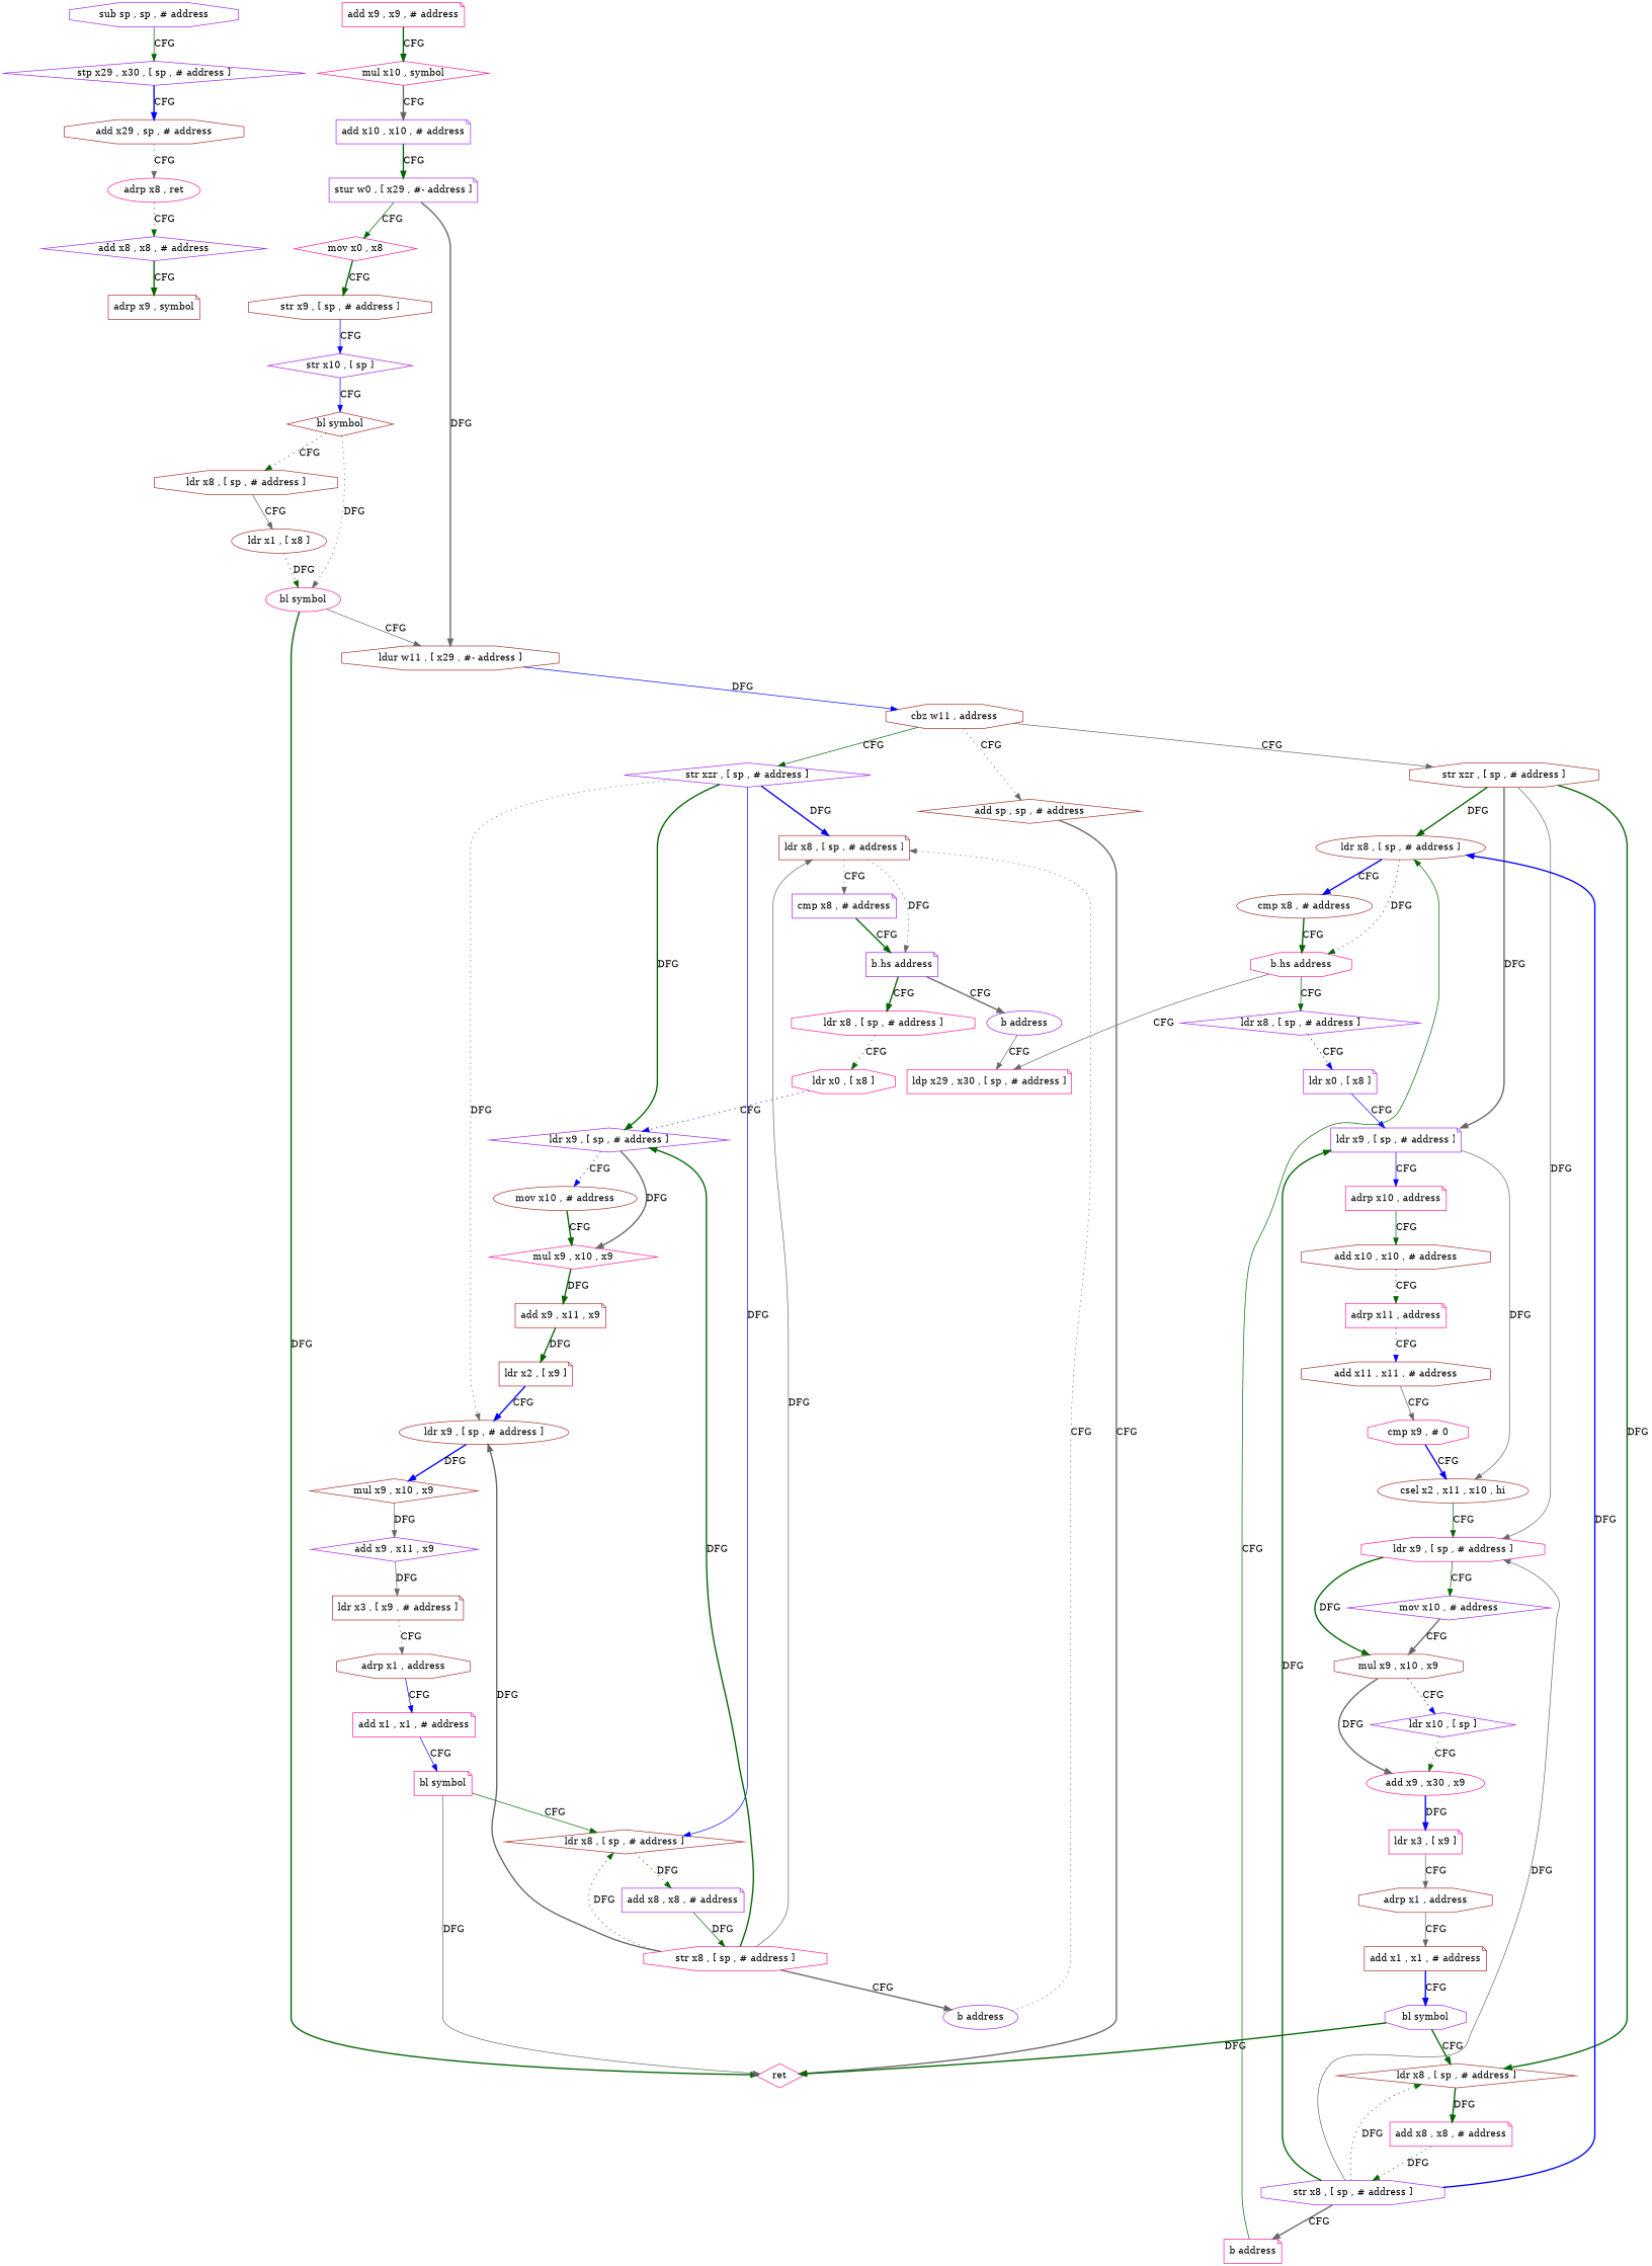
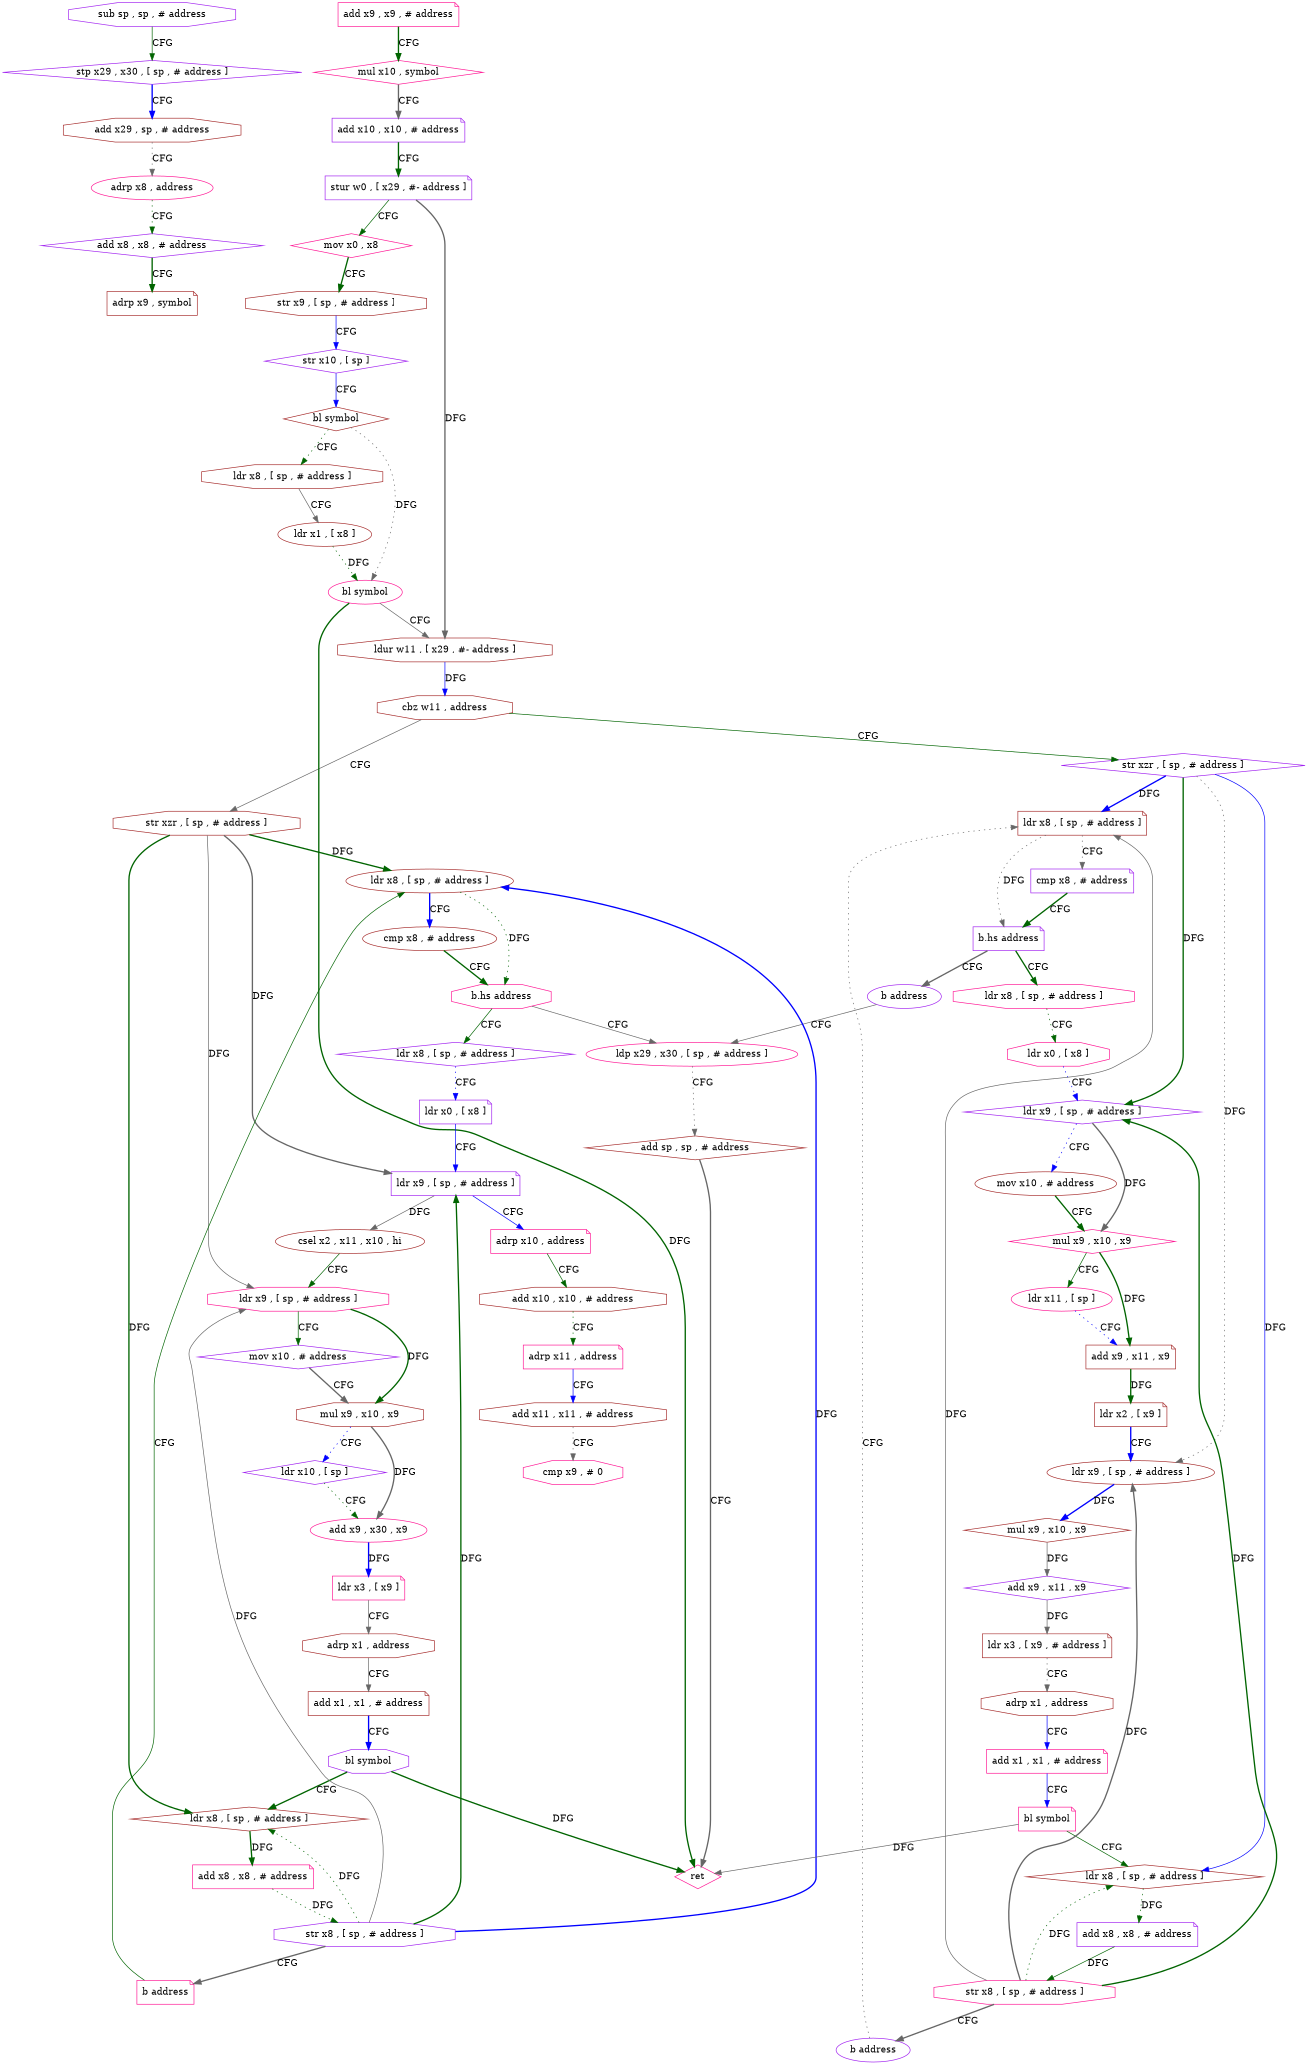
  digraph {
    node [color=brown shape=note]
    edge [color=darkgreen style=bold]
    n1 [color=purple label="sub sp , sp , # address" shape=octagon]
    n2 [color=purple label="stp x29 , x30 , [ sp , # address ]" shape=diamond]
    n3 [label="add x29 , sp , # address" shape=octagon]
-   n4 [color=deeppink label="adrp x8 , ret" shape=ellipse]
+   n4 [color=deeppink label="adrp x8 , address" shape=ellipse]
    n5 [color=purple label="add x8 , x8 , # address" shape=diamond]
    n6 [label="adrp x9 , symbol"]
    n7 [color=deeppink label="add x9 , x9 , # address"]
    n8 [color=deeppink label="mul x10 , symbol" shape=diamond]
    n9 [color=purple label="add x10 , x10 , # address"]
    n10 [color=purple label="stur w0 , [ x29 , #- address ]"]
    n11 [color=deeppink label="mov x0 , x8" shape=diamond]
    n12 [label="ldur w11 , [ x29 , #- address ]" shape=octagon]
    n13 [label="str x9 , [ sp , # address ]" shape=octagon]
    n14 [label="cbz w11 , address" shape=octagon]
    n15 [color=purple label="str x10 , [ sp ]" shape=diamond]
    n16 [label="bl symbol" shape=diamond]
    n17 [label="ldr x8 , [ sp , # address ]" shape=octagon]
    n18 [color=deeppink label="bl symbol" shape=ellipse]
    n19 [label="ldr x1 , [ x8 ]" shape=ellipse]
    n20 [color=deeppink label=ret shape=diamond]
    n21 [label="str xzr , [ sp , # address ]" shape=octagon]
    n22 [color=purple label="str xzr , [ sp , # address ]" shape=diamond]
    n23 [label="ldr x8 , [ sp , # address ]" shape=ellipse]
    n24 [color=purple label="ldr x9 , [ sp , # address ]"]
    n25 [color=deeppink label="ldr x9 , [ sp , # address ]" shape=octagon]
    n26 [label="ldr x8 , [ sp , # address ]" shape=diamond]
    n27 [label="ldr x8 , [ sp , # address ]"]
    n28 [color=purple label="ldr x9 , [ sp , # address ]" shape=diamond]
    n29 [label="ldr x9 , [ sp , # address ]" shape=ellipse]
    n30 [label="ldr x8 , [ sp , # address ]" shape=diamond]
    n31 [label="cmp x8 , # address" shape=ellipse]
    n32 [color=deeppink label="b.hs address" shape=octagon]
    n33 [color=deeppink label="adrp x10 , address"]
    n34 [label="csel x2 , x11 , x10 , hi" shape=ellipse]
    n35 [color=purple label="mov x10 , # address" shape=diamond]
    n36 [label="mul x9 , x10 , x9" shape=octagon]
    n37 [color=deeppink label="add x8 , x8 , # address"]
    n38 [color=purple label="cmp x8 , # address"]
    n39 [color=purple label="b.hs address"]
    n40 [label="mov x10 , # address" shape=ellipse]
    n41 [color=deeppink label="mul x9 , x10 , x9" shape=diamond]
    n42 [label="mul x9 , x10 , x9" shape=diamond]
    n43 [color=purple label="add x8 , x8 , # address"]
-   n44 [color=deeppink label="ldp x29 , x30 , [ sp , # address ]"]
+   n44 [color=deeppink label="ldp x29 , x30 , [ sp , # address ]" shape=ellipse]
    n45 [color=purple label="ldr x8 , [ sp , # address ]" shape=diamond]
    n46 [color=purple label="b address" shape=ellipse]
    n47 [color=deeppink label="ldr x8 , [ sp , # address ]" shape=octagon]
    n48 [label="add sp , sp , # address" shape=diamond]
    n49 [color=purple label="ldr x0 , [ x8 ]"]
    n50 [label="add x10 , x10 , # address" shape=octagon]
    n51 [color=deeppink label="adrp x11 , address"]
    n52 [label="add x11 , x11 , # address" shape=octagon]
    n53 [color=deeppink label="cmp x9 , # 0" shape=octagon]
    n54 [color=purple label="ldr x10 , [ sp ]" shape=diamond]
    n55 [color=deeppink label="add x9 , x30 , x9" shape=ellipse]
    n56 [color=deeppink label="ldr x3 , [ x9 ]"]
    n57 [label="adrp x1 , address" shape=octagon]
    n58 [label="add x1 , x1 , # address"]
    n59 [color=purple label="bl symbol" shape=octagon]
    n60 [color=purple label="str x8 , [ sp , # address ]" shape=octagon]
    n61 [color=deeppink label="b address"]
    n62 [color=deeppink label="ldr x0 , [ x8 ]" shape=octagon]
+   n63 [color=deeppink label="ldr x11 , [ sp ]" shape=ellipse]
    n64 [label="add x9 , x11 , x9"]
    n65 [label="ldr x2 , [ x9 ]"]
    n66 [color=purple label="add x9 , x11 , x9" shape=diamond]
    n67 [label="ldr x3 , [ x9 , # address ]"]
    n68 [label="adrp x1 , address" shape=octagon]
    n69 [color=deeppink label="add x1 , x1 , # address"]
    n70 [color=deeppink label="bl symbol"]
    n71 [color=deeppink label="str x8 , [ sp , # address ]" shape=octagon]
    n72 [color=purple label="b address" shape=ellipse]
    n1 -> n2 [label=CFG style=solid]
    n2 -> n3 [color=blue label=CFG]
    n3 -> n4 [color=gray40 label=CFG style=dotted]
    n4 -> n5 [label=CFG style=dotted]
    n5 -> n6 [label=CFG]
    n7 -> n8 [label=CFG]
    n8 -> n9 [color=gray40 label=CFG]
    n9 -> n10 [label=CFG]
    n10 -> n11 [label=CFG style=solid]
    n10 -> n12 [color=gray40 label=DFG]
    n11 -> n13 [label=CFG]
    n12 -> n14 [color=blue label=DFG style=solid]
    n13 -> n15 [color=blue label=CFG style=solid]
    n14 -> n21 [color=gray40 label=CFG style=solid]
    n14 -> n22 [label=CFG style=solid]
    n15 -> n16 [color=blue label=CFG style=solid]
    n16 -> n17 [label=CFG style=dotted]
    n16 -> n18 [color=gray40 label=DFG style=dotted]
    n17 -> n19 [color=gray40 label=CFG style=solid]
    n18 -> n12 [color=gray40 label=CFG style=solid]
    n18 -> n20 [label=DFG]
    n19 -> n18 [label=DFG style=dotted]
    n21 -> n23 [label=DFG]
    n21 -> n24 [color=gray40 label=DFG]
    n21 -> n25 [color=gray40 label=DFG style=solid]
    n21 -> n26 [label=DFG]
    n22 -> n27 [color=blue label=DFG]
    n22 -> n28 [label=DFG]
    n22 -> n29 [color=gray40 label=DFG style=dotted]
    n22 -> n30 [color=blue label=DFG style=solid]
    n23 -> n31 [color=blue label=CFG]
    n23 -> n32 [label=DFG style=dotted]
    n24 -> n33 [color=blue label=CFG style=solid]
    n24 -> n34 [color=gray40 label=DFG style=solid]
    n25 -> n35 [label=CFG style=solid]
    n25 -> n36 [label=DFG]
    n26 -> n37 [label=DFG]
    n27 -> n38 [color=gray40 label=CFG style=dotted]
    n27 -> n39 [color=gray40 label=DFG style=dotted]
    n28 -> n40 [color=blue label=CFG style=dotted]
    n28 -> n41 [color=gray40 label=DFG]
    n29 -> n42 [color=blue label=DFG]
    n30 -> n43 [label=DFG style=dotted]
    n31 -> n32 [label=CFG]
    n32 -> n44 [color=gray40 label=CFG style=solid]
    n32 -> n45 [label=CFG style=solid]
    n33 -> n50 [label=CFG style=solid]
    n34 -> n25 [label=CFG style=solid]
    n35 -> n36 [color=gray40 label=CFG]
    n36 -> n54 [color=blue label=CFG style=dotted]
    n36 -> n55 [color=gray40 label=DFG]
    n37 -> n60 [label=DFG style=dotted]
    n38 -> n39 [label=CFG]
    n39 -> n46 [color=gray40 label=CFG]
    n39 -> n47 [label=CFG]
    n40 -> n41 [label=CFG]
+   n41 -> n63 [label=CFG style=solid]
    n41 -> n64 [label=DFG]
    n42 -> n66 [color=gray40 label=DFG style=solid]
    n43 -> n71 [label=DFG style=solid]
-   n14 -> n48 [color=gray40 label=CFG style=dotted]
+   n44 -> n48 [color=gray40 label=CFG style=dotted]
    n45 -> n49 [color=blue label=CFG style=dotted]
    n46 -> n44 [color=gray40 label=CFG style=solid]
    n47 -> n62 [label=CFG style=dotted]
    n48 -> n20 [color=gray40 label=CFG]
    n49 -> n24 [color=blue label=CFG style=solid]
    n50 -> n51 [label=CFG style=dotted]
-   n51 -> n52 [color=blue label=CFG style=dotted]
-   n52 -> n53 [color=gray40 label=CFG style=solid]
-   n53 -> n34 [color=blue label=CFG]
+   n51 -> n52 [color=blue label=CFG style=solid]
+   n52 -> n53 [color=gray40 label=CFG style=dotted]
    n54 -> n55 [label=CFG style=dotted]
    n55 -> n56 [color=blue label=DFG]
    n56 -> n57 [color=gray40 label=CFG style=solid]
    n57 -> n58 [color=gray40 label=CFG style=solid]
    n58 -> n59 [color=blue label=CFG]
    n59 -> n20 [label=DFG]
    n59 -> n26 [label=CFG]
    n60 -> n23 [color=blue label=DFG]
    n60 -> n24 [label=DFG]
    n60 -> n25 [color=gray40 label=DFG style=solid]
    n60 -> n26 [label=DFG style=dotted]
    n60 -> n61 [color=gray40 label=CFG]
    n61 -> n23 [label=CFG style=solid]
    n62 -> n28 [color=blue label=CFG style=dotted]
+   n63 -> n64 [color=blue label=CFG style=dotted]
    n64 -> n65 [label=DFG]
    n65 -> n29 [color=blue label=CFG]
    n66 -> n67 [color=gray40 label=DFG style=solid]
    n67 -> n68 [color=gray40 label=CFG style=dotted]
    n68 -> n69 [color=blue label=CFG style=solid]
    n69 -> n70 [color=blue label=CFG style=solid]
    n70 -> n20 [color=gray40 label=DFG style=solid]
    n70 -> n30 [label=CFG style=solid]
    n71 -> n27 [color=gray40 label=DFG style=solid]
    n71 -> n28 [label=DFG]
    n71 -> n29 [color=gray40 label=DFG]
    n71 -> n30 [label=DFG style=dotted]
    n71 -> n72 [color=gray40 label=CFG]
    n72 -> n27 [color=gray40 label=CFG style=dotted]
  }
